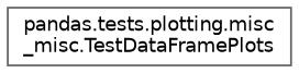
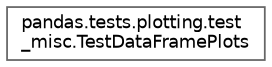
  digraph {
    rankdir=LR
-   n1 [color=grey40 fillcolor=white fontname=Helvetica fontsize=10 height=0.2 label="pandas.tests.plotting.misc\l_misc.TestDataFramePlots" shape=box style=filled width=0.4]
+   n1 [color=grey40 fillcolor=white fontname=Helvetica fontsize=10 height=0.2 label="pandas.tests.plotting.test\l_misc.TestDataFramePlots" shape=box style=filled width=0.4]
  }
